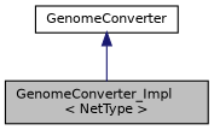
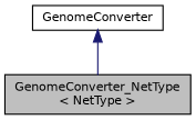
  digraph {
    node [color=black fontname=Helvetica fontsize=10 shape=record style=filled]
-   n1 [fillcolor=grey75 fontcolor=black height=0.2 label="GenomeConverter_Impl\l\< NetType \>" width=0.4]
+   n1 [fillcolor=grey75 fontcolor=black height=0.2 label="GenomeConverter_NetType\l\< NetType \>" width=0.4]
    n2 [fillcolor=white height=0.2 label=GenomeConverter width=0.4]
    n2 -> n1 [color=midnightblue dir=back fontname=Helvetica fontsize=10 labelfontname=Helvetica labelfontsize=10 style=solid]
  }
